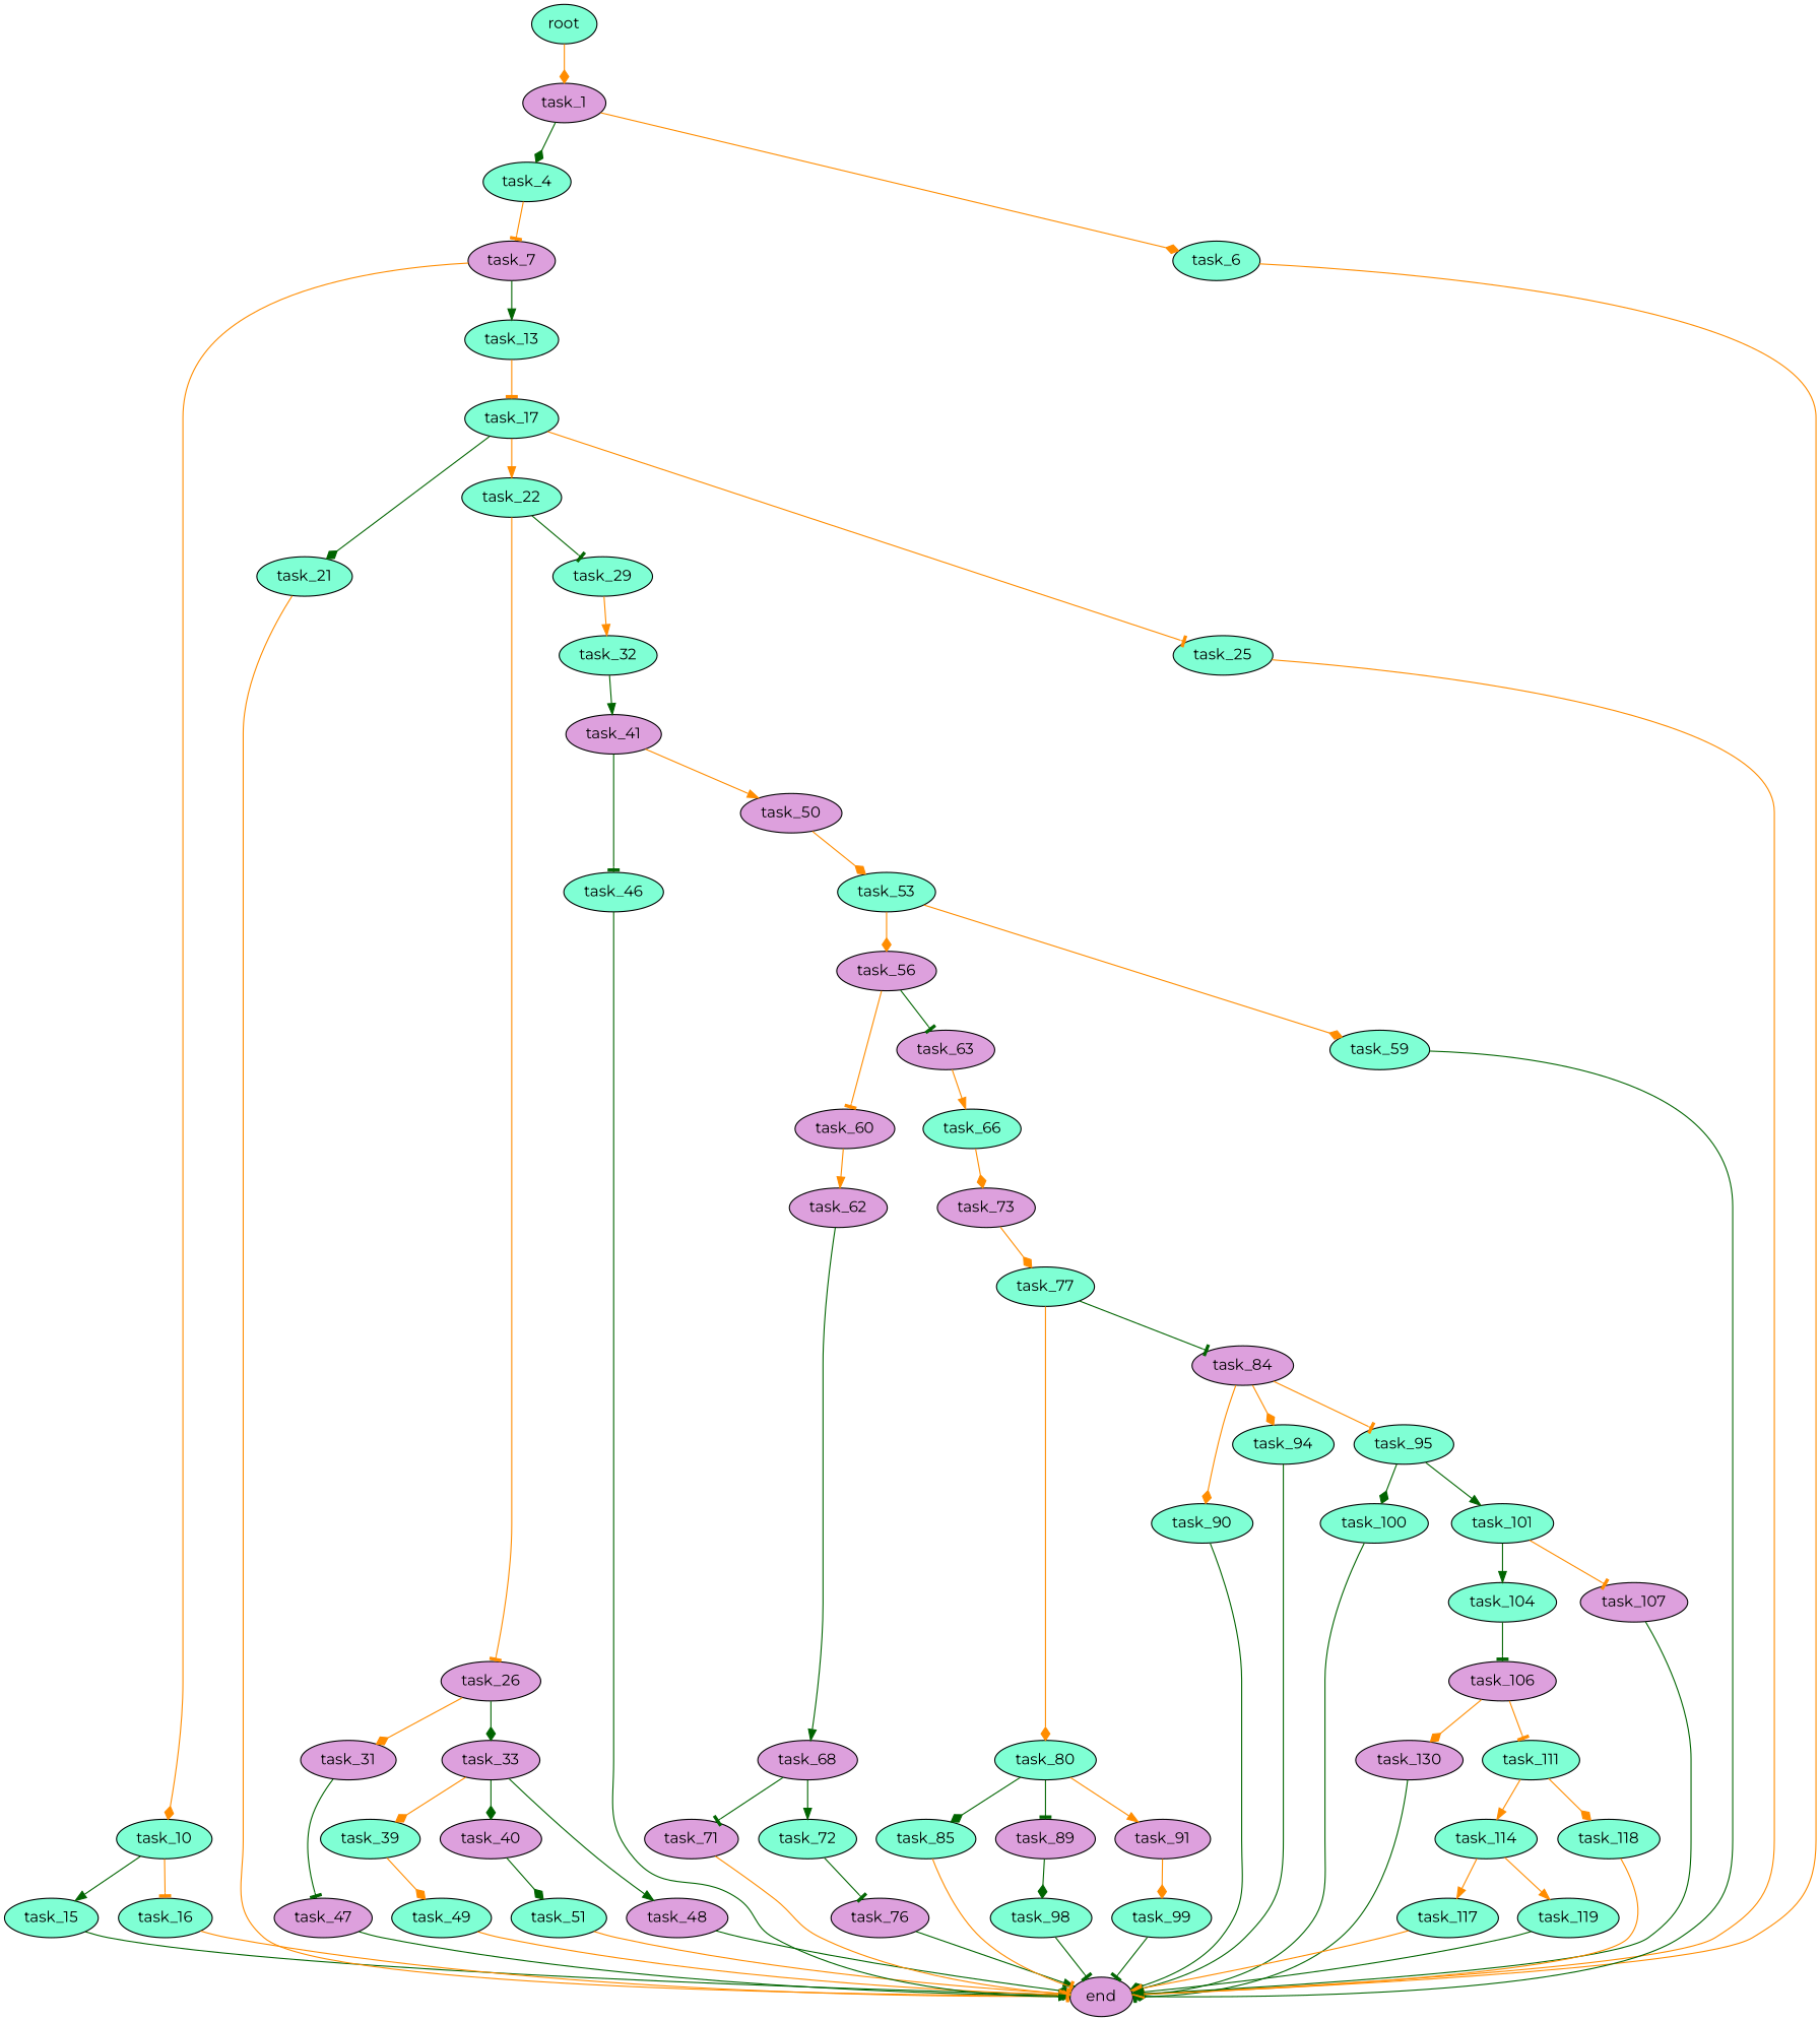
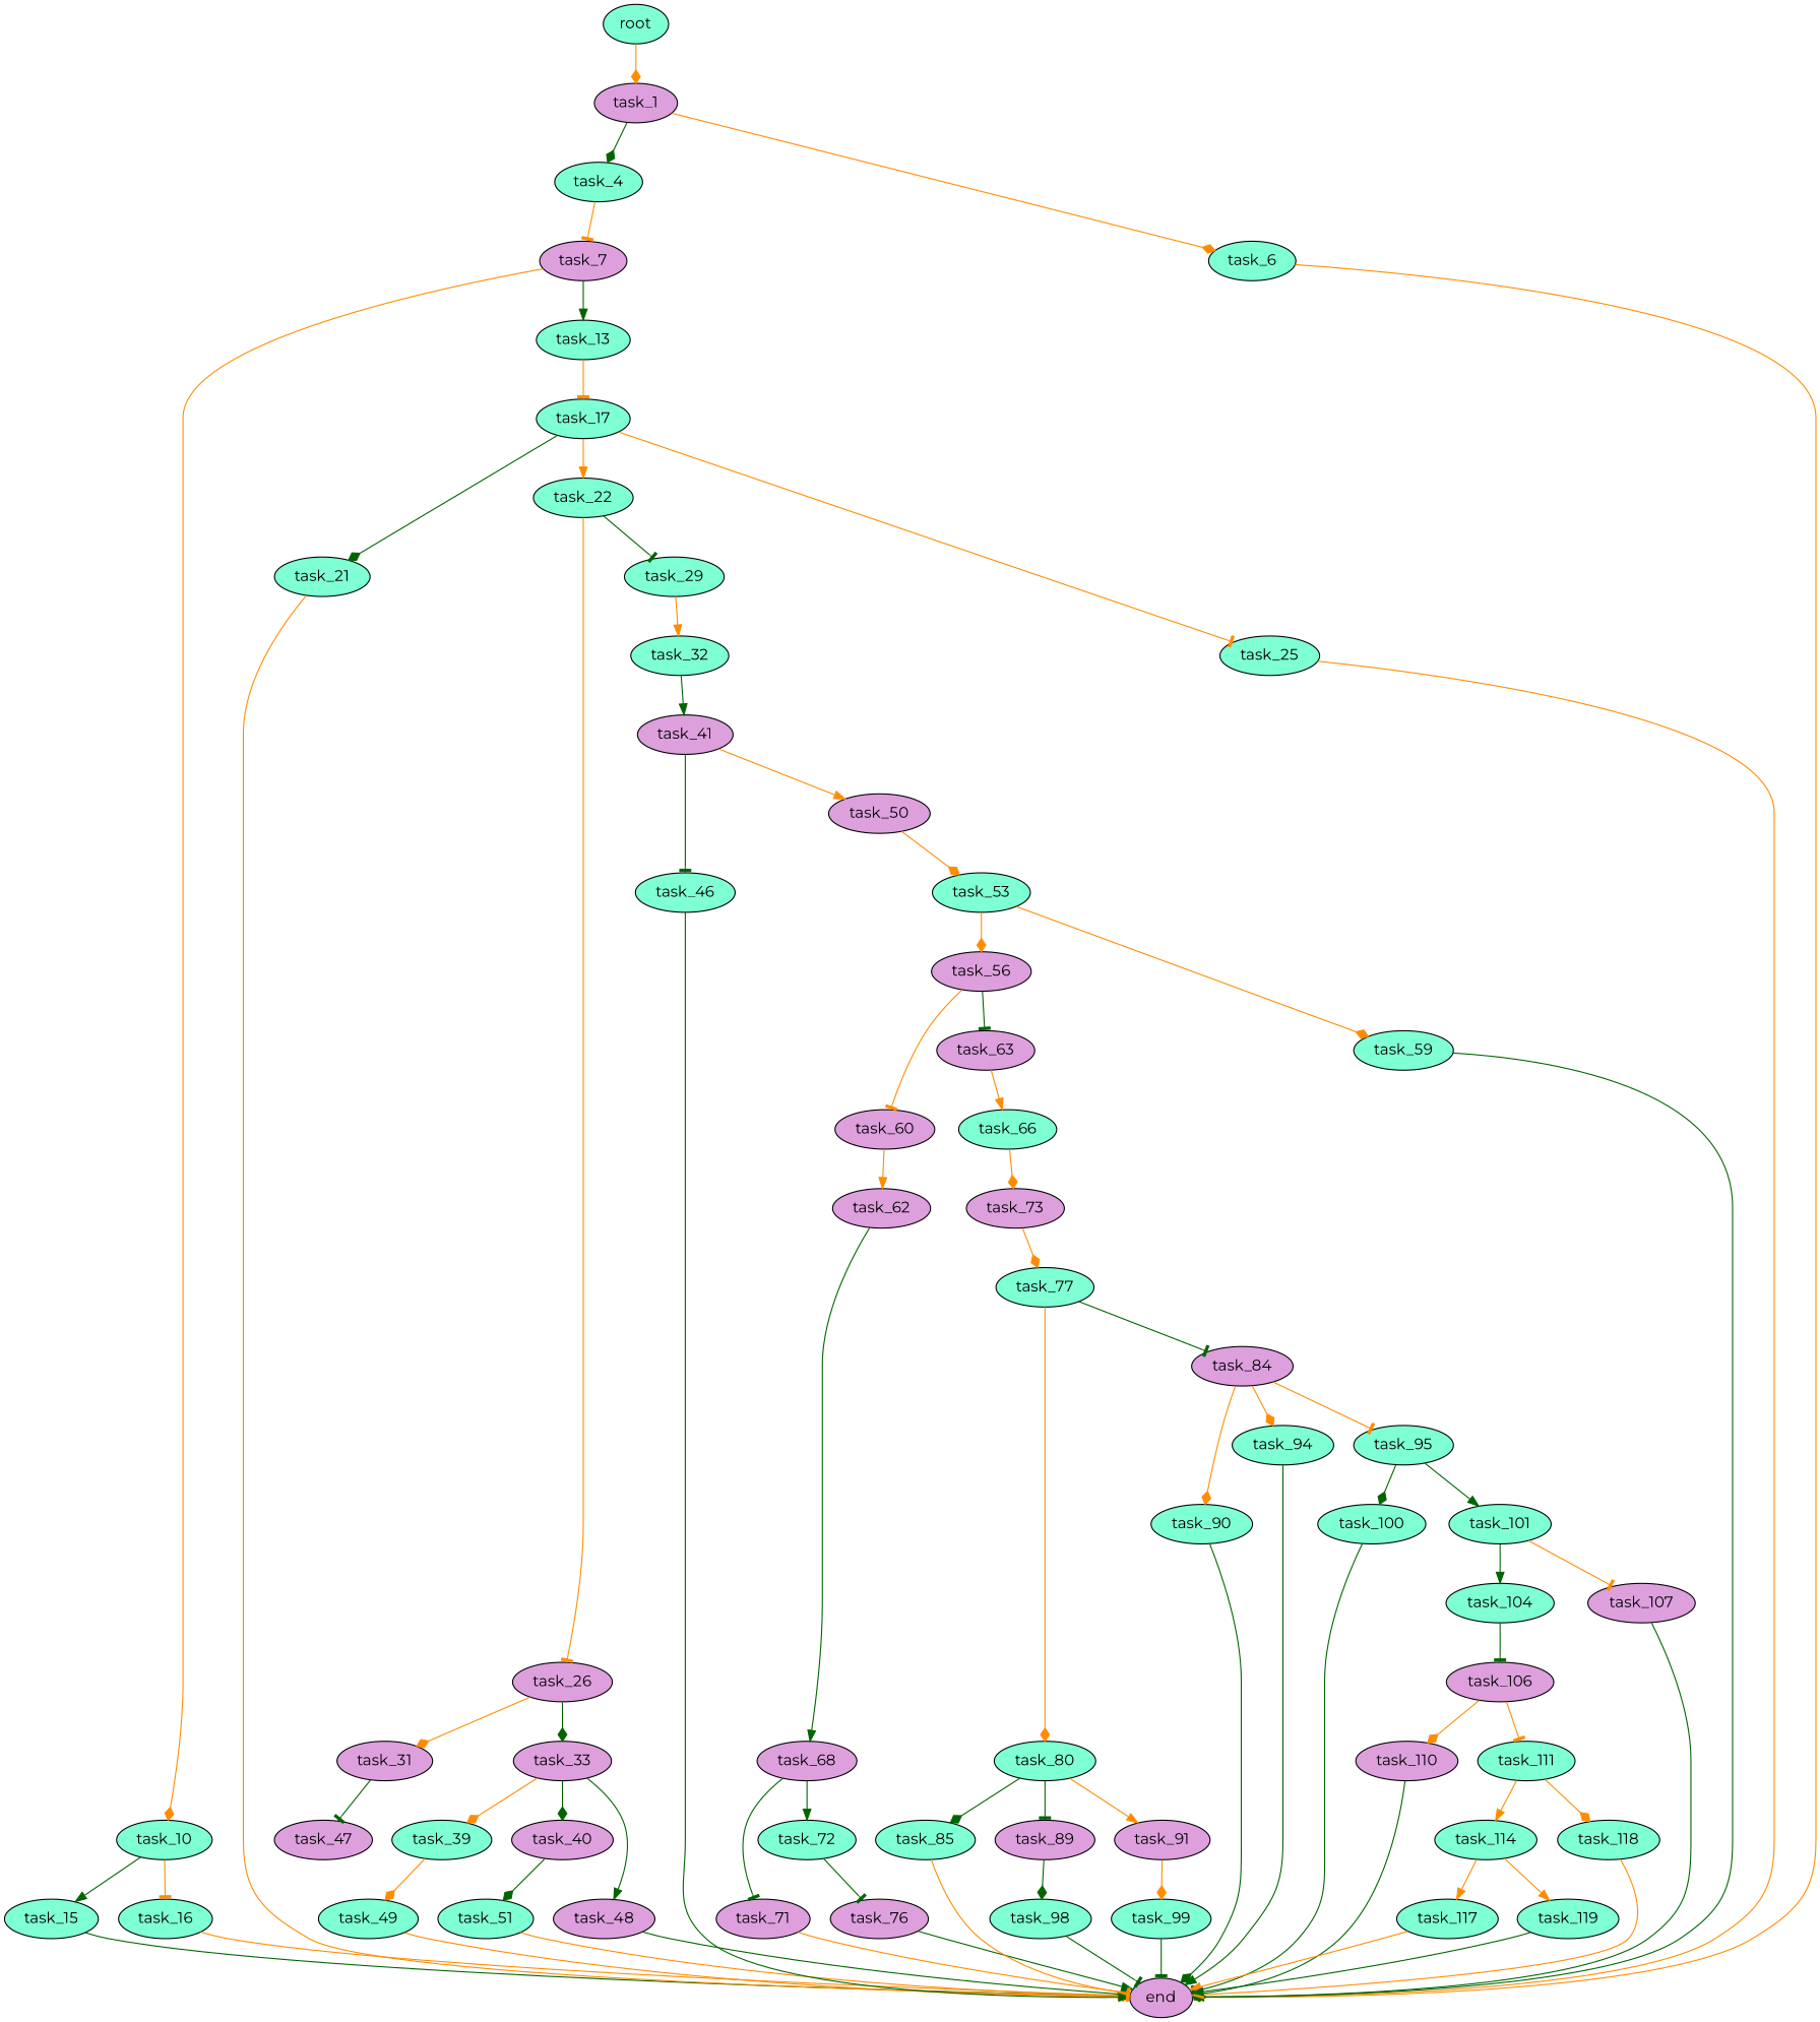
  digraph {
    fontname=Montserrat
    node [fillcolor=aquamarine fontname=Montserrat style=filled]
    edge [arrowhead=diamond color=darkorange fontname=Montserrat]
    task_1 [fillcolor=plum]
    root
    task_4
    task_6
    task_7 [fillcolor=plum]
    end [fillcolor=plum]
    task_10
    task_13
    task_15
    task_16
    task_17
    task_21
    task_22
    task_25
    task_26 [fillcolor=plum]
    task_29
    task_31 [fillcolor=plum]
    task_33 [fillcolor=plum]
    task_32
    task_47 [fillcolor=plum]
    task_39
    task_40 [fillcolor=plum]
    task_48 [fillcolor=plum]
    task_41 [fillcolor=plum]
    task_49
    task_51
    task_46
    task_50 [fillcolor=plum]
    task_53
    task_56 [fillcolor=plum]
    task_59
    task_60 [fillcolor=plum]
    task_63 [fillcolor=plum]
    task_62 [fillcolor=plum]
    task_66
    task_68 [fillcolor=plum]
    task_73 [fillcolor=plum]
    task_71 [fillcolor=plum]
    task_72
    task_76 [fillcolor=plum]
    task_77
    task_80
    task_84 [fillcolor=plum]
    task_85
    task_89 [fillcolor=plum]
    task_91 [fillcolor=plum]
    task_90
    task_94
    task_95
    task_98
    task_99
    task_100
    task_101
    task_104
    task_107 [fillcolor=plum]
    task_106 [fillcolor=plum]
-   task_110 [fillcolor=plum label=task_130]
+   task_110 [fillcolor=plum]
    task_111
    task_114
    task_118
    task_117
    task_119
    task_1 -> task_4 [color=darkgreen]
    task_1 -> task_6
    root -> task_1
    task_4 -> task_7 [arrowhead=tee]
    task_6 -> end
    task_7 -> task_10
    task_7 -> task_13 [arrowhead=normal color=darkgreen]
    task_10 -> task_15 [arrowhead=normal color=darkgreen]
    task_10 -> task_16 [arrowhead=tee]
    task_13 -> task_17 [arrowhead=tee]
    task_15 -> end [color=darkgreen]
    task_16 -> end [arrowhead=tee]
    task_17 -> task_21 [color=darkgreen]
    task_17 -> task_22 [arrowhead=normal]
    task_17 -> task_25 [arrowhead=tee]
    task_21 -> end [arrowhead=normal]
    task_22 -> task_26 [arrowhead=tee]
    task_22 -> task_29 [arrowhead=tee color=darkgreen]
    task_25 -> end [arrowhead=normal]
    task_26 -> task_31
    task_26 -> task_33 [color=darkgreen]
    task_29 -> task_32 [arrowhead=normal]
    task_31 -> task_47 [arrowhead=tee color=darkgreen]
    task_33 -> task_39
    task_33 -> task_40 [color=darkgreen]
    task_33 -> task_48 [arrowhead=normal color=darkgreen]
    task_32 -> task_41 [arrowhead=normal color=darkgreen]
-   task_47 -> end [color=darkgreen]
    task_39 -> task_49
    task_40 -> task_51 [color=darkgreen]
    task_48 -> end [color=darkgreen]
    task_41 -> task_46 [arrowhead=tee color=darkgreen]
    task_41 -> task_50 [arrowhead=normal]
    task_49 -> end
    task_51 -> end [arrowhead=normal]
    task_46 -> end [arrowhead=normal color=darkgreen]
    task_50 -> task_53
    task_53 -> task_56
    task_53 -> task_59
    task_56 -> task_60 [arrowhead=tee]
    task_56 -> task_63 [arrowhead=tee color=darkgreen]
    task_59 -> end [color=darkgreen]
    task_60 -> task_62 [arrowhead=normal]
    task_63 -> task_66 [arrowhead=normal]
    task_62 -> task_68 [arrowhead=normal color=darkgreen]
    task_66 -> task_73
    task_68 -> task_71 [arrowhead=tee color=darkgreen]
    task_68 -> task_72 [arrowhead=normal color=darkgreen]
    task_73 -> task_77
    task_71 -> end [arrowhead=tee]
    task_72 -> task_76 [arrowhead=tee color=darkgreen]
    task_76 -> end [arrowhead=normal color=darkgreen]
    task_77 -> task_80
    task_77 -> task_84 [arrowhead=tee color=darkgreen]
    task_80 -> task_85 [color=darkgreen]
    task_80 -> task_89 [arrowhead=tee color=darkgreen]
    task_80 -> task_91 [arrowhead=normal]
    task_84 -> task_90
    task_84 -> task_94
    task_84 -> task_95 [arrowhead=tee]
    task_85 -> end [arrowhead=tee]
    task_89 -> task_98 [color=darkgreen]
    task_91 -> task_99
    task_90 -> end [color=darkgreen]
    task_94 -> end [arrowhead=normal color=darkgreen]
    task_95 -> task_100 [color=darkgreen]
    task_95 -> task_101 [arrowhead=normal color=darkgreen]
    task_98 -> end [arrowhead=tee color=darkgreen]
    task_99 -> end [arrowhead=tee color=darkgreen]
    task_100 -> end [arrowhead=tee color=darkgreen]
    task_101 -> task_104 [arrowhead=normal color=darkgreen]
    task_101 -> task_107 [arrowhead=tee]
    task_104 -> task_106 [arrowhead=tee color=darkgreen]
    task_107 -> end [arrowhead=normal color=darkgreen]
    task_106 -> task_110
    task_106 -> task_111 [arrowhead=tee]
    task_110 -> end [arrowhead=tee color=darkgreen]
    task_111 -> task_114 [arrowhead=normal]
    task_111 -> task_118
    task_114 -> task_117 [arrowhead=normal]
    task_114 -> task_119 [arrowhead=normal]
    task_118 -> end [arrowhead=normal]
    task_117 -> end [arrowhead=normal]
    task_119 -> end [arrowhead=normal color=darkgreen]
  }
